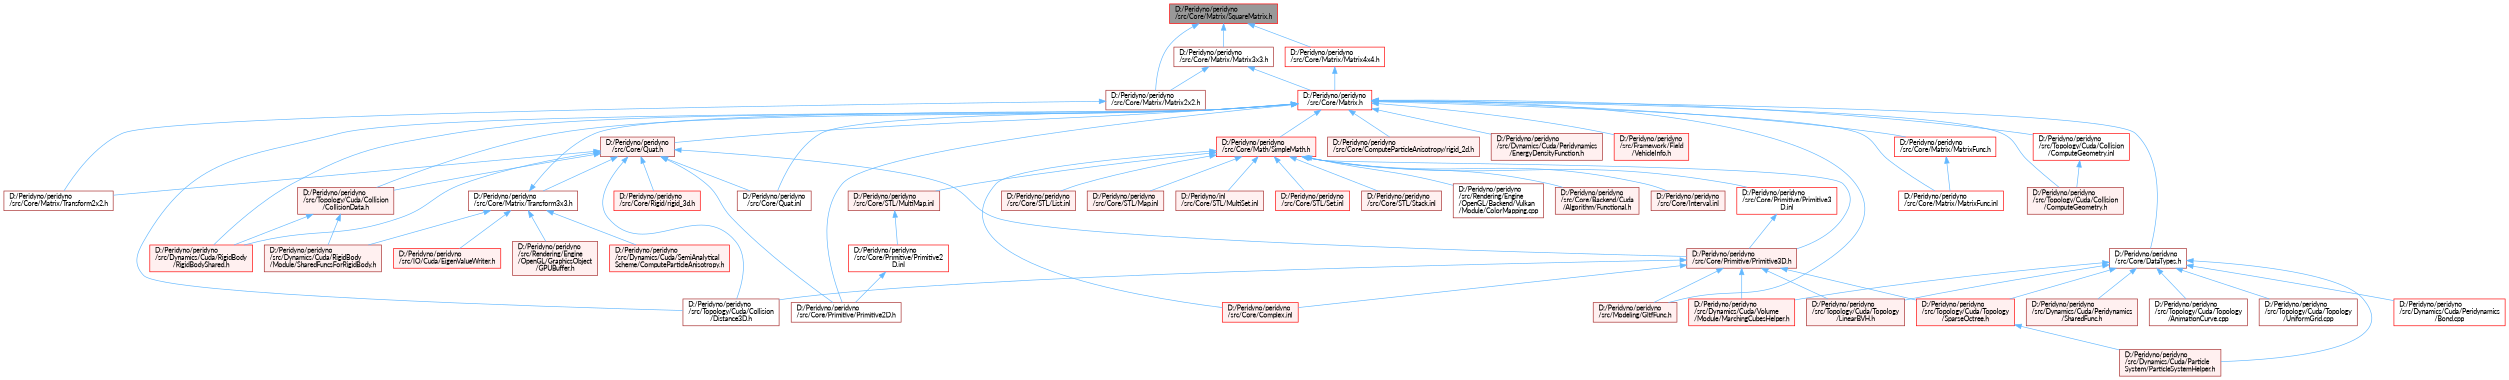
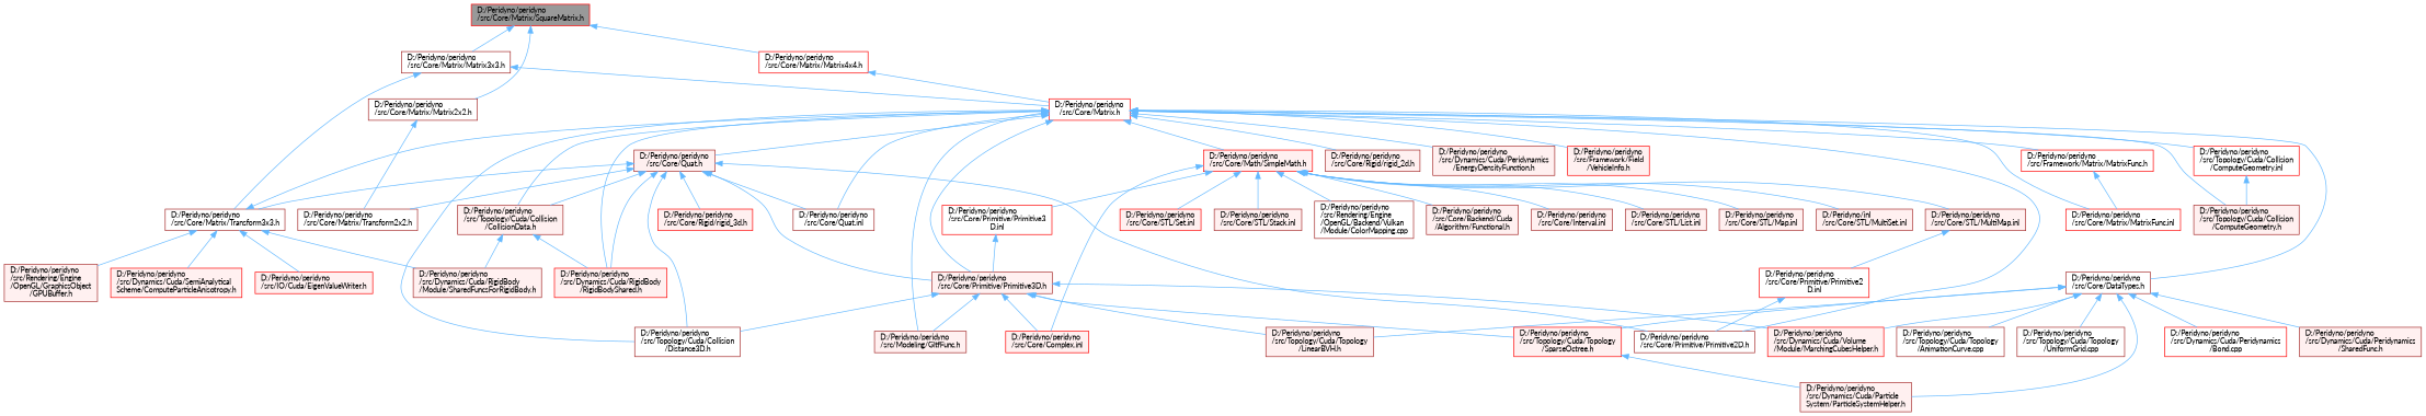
  digraph {
    fontname=Lato
    node [color=brown fillcolor="#FFF0F0" fontname=Lato fontsize=10 shape=box style=filled]
    edge [color=steelblue1 dir=back fontname=Lato fontsize=10 labelfontname=Helvetica labelfontsize=10 style=solid]
    n1 [color=red fillcolor=grey60 fontcolor=black height=0.2 label="D:/Peridyno/peridyno\l/src/Core/Matrix/SquareMatrix.h" width=0.4]
    n2 [fillcolor=white height=0.2 label="D:/Peridyno/peridyno\l/src/Core/Matrix/Matrix2x2.h" width=0.4]
    n3 [fillcolor=white height=0.2 label="D:/Peridyno/peridyno\l/src/Core/Matrix/Matrix3x3.h" width=0.4]
    n4 [color=red fillcolor=white height=0.2 label="D:/Peridyno/peridyno\l/src/Core/Matrix/Matrix4x4.h" width=0.4]
    n5 [fillcolor=white height=0.2 label="D:/Peridyno/peridyno\l/src/Core/Matrix/Transform2x2.h" width=0.4]
    n6 [color=red fillcolor=white height=0.2 label="D:/Peridyno/peridyno\l/src/Core/Matrix.h" width=0.4]
    n7 [fillcolor=white height=0.2 label="D:/Peridyno/peridyno\l/src/Core/Matrix/Transform3x3.h" width=0.4]
    n8 [fillcolor=white height=0.2 label="D:/Peridyno/peridyno\l/src/Core/DataTypes.h" width=0.4]
    n9 [color=red height=0.2 label="D:/Peridyno/peridyno\l/src/Core/Math/SimpleMath.h" width=0.4]
    n10 [fillcolor=white height=0.2 label="D:/Peridyno/peridyno\l/src/Core/Primitive/Primitive2D.h" width=0.4]
    n11 [height=0.2 label="D:/Peridyno/peridyno\l/src/Core/Primitive/Primitive3D.h" width=0.4]
    n12 [height=0.2 label="D:/Peridyno/peridyno\l/src/Modeling/GltfFunc.h" width=0.4]
    n13 [fillcolor=white height=0.2 label="D:/Peridyno/peridyno\l/src/Topology/Cuda/Collision\l/Distance3D.h" width=0.4]
-   n14 [color=red fillcolor=white height=0.2 label="D:/Peridyno/peridyno\l/src/Core/Matrix/MatrixFunc.h" width=0.4]
+   n14 [color=red fillcolor=white height=0.2 label="D:/Peridyno/peridyno\l/src/Framework/Matrix/MatrixFunc.h" width=0.4]
    n15 [color=red fillcolor=white height=0.2 label="D:/Peridyno/peridyno\l/src/Core/Matrix/MatrixFunc.inl" width=0.4]
    n16 [height=0.2 label="D:/Peridyno/peridyno\l/src/Core/Quat.h" width=0.4]
    n17 [color=red height=0.2 label="D:/Peridyno/peridyno\l/src/Dynamics/Cuda/RigidBody\l/RigidBodyShared.h" width=0.4]
    n18 [height=0.2 label="D:/Peridyno/peridyno\l/src/Topology/Cuda/Collision\l/CollisionData.h" width=0.4]
    n19 [fillcolor=white height=0.2 label="D:/Peridyno/peridyno\l/src/Core/Quat.inl" width=0.4]
-   n20 [height=0.2 label="D:/Peridyno/peridyno\l/src/Core/ComputeParticleAnisotropy/rigid_2d.h" width=0.4]
+   n20 [height=0.2 label="D:/Peridyno/peridyno\l/src/Core/Rigid/rigid_2d.h" width=0.4]
    n21 [height=0.2 label="D:/Peridyno/peridyno\l/src/Dynamics/Cuda/Peridynamics\l/EnergyDensityFunction.h" width=0.4]
    n22 [color=red height=0.2 label="D:/Peridyno/peridyno\l/src/Framework/Field\l/VehicleInfo.h" width=0.4]
    n23 [height=0.2 label="D:/Peridyno/peridyno\l/src/Topology/Cuda/Collision\l/ComputeGeometry.h" width=0.4]
    n24 [color=red fillcolor=white height=0.2 label="D:/Peridyno/peridyno\l/src/Topology/Cuda/Collision\l/ComputeGeometry.inl" width=0.4]
    n25 [height=0.2 label="D:/Peridyno/peridyno\l/src/Dynamics/Cuda/Particle\lSystem/ParticleSystemHelper.h" width=0.4]
    n26 [color=red fillcolor=white height=0.2 label="D:/Peridyno/peridyno\l/src/Dynamics/Cuda/Peridynamics\l/Bond.cpp" width=0.4]
    n27 [height=0.2 label="D:/Peridyno/peridyno\l/src/Dynamics/Cuda/Peridynamics\l/SharedFunc.h" width=0.4]
    n28 [color=red height=0.2 label="D:/Peridyno/peridyno\l/src/Dynamics/Cuda/Volume\l/Module/MarchingCubesHelper.h" width=0.4]
    n29 [fillcolor=white height=0.2 label="D:/Peridyno/peridyno\l/src/Topology/Cuda/Topology\l/AnimationCurve.cpp" width=0.4]
    n30 [height=0.2 label="D:/Peridyno/peridyno\l/src/Topology/Cuda/Topology\l/LinearBVH.h" width=0.4]
    n31 [color=red height=0.2 label="D:/Peridyno/peridyno\l/src/Topology/Cuda/Topology\l/SparseOctree.h" width=0.4]
    n32 [fillcolor=white height=0.2 label="D:/Peridyno/peridyno\l/src/Topology/Cuda/Topology\l/UniformGrid.cpp" width=0.4]
    n33 [height=0.2 label="D:/Peridyno/peridyno\l/src/Core/Backend/Cuda\l/Algorithm/Functional.h" width=0.4]
    n34 [color=red height=0.2 label="D:/Peridyno/peridyno\l/src/Core/Complex.inl" width=0.4]
    n35 [height=0.2 label="D:/Peridyno/peridyno\l/src/Core/Interval.inl" width=0.4]
    n36 [color=red fillcolor=white height=0.2 label="D:/Peridyno/peridyno\l/src/Core/Primitive/Primitive3\lD.inl" width=0.4]
    n37 [height=0.2 label="D:/Peridyno/peridyno\l/src/Core/STL/List.inl" width=0.4]
    n38 [height=0.2 label="D:/Peridyno/peridyno\l/src/Core/STL/Map.inl" width=0.4]
    n39 [height=0.2 label="D:/Peridyno/peridyno\l/src/Core/STL/MultiMap.inl" width=0.4]
    n40 [height=0.2 label="D:/Peridyno/inl\l/src/Core/STL/MultiSet.inl" width=0.4]
    n41 [color=red height=0.2 label="D:/Peridyno/peridyno\l/src/Core/STL/Set.inl" width=0.4]
    n42 [height=0.2 label="D:/Peridyno/peridyno\l/src/Core/STL/Stack.inl" width=0.4]
    n43 [fillcolor=white height=0.2 label="D:/Peridyno/peridyno\l/src/Rendering/Engine\l/OpenGL/Backend/Vulkan\l/Module/ColorMapping.cpp" width=0.4]
    n44 [color=red height=0.2 label="D:/Peridyno/peridyno\l/src/Core/Rigid/rigid_3d.h" width=0.4]
    n45 [height=0.2 label="D:/Peridyno/peridyno\l/src/Dynamics/Cuda/RigidBody\l/Module/SharedFuncsForRigidBody.h" width=0.4]
    n46 [color=red fillcolor=white height=0.2 label="D:/Peridyno/peridyno\l/src/Core/Primitive/Primitive2\lD.inl" width=0.4]
    n47 [color=red height=0.2 label="D:/Peridyno/peridyno\l/src/Dynamics/Cuda/SemiAnalytical\lScheme/ComputeParticleAnisotropy.h" width=0.4]
    n48 [color=red height=0.2 label="D:/Peridyno/peridyno\l/src/IO/Cuda/EigenValueWriter.h" width=0.4]
    n49 [height=0.2 label="D:/Peridyno/peridyno\l/src/Rendering/Engine\l/OpenGL/GraphicsObject\l/GPUBuffer.h" width=0.4]
    n1 -> n2
    n1 -> n3
    n1 -> n4
    n2 -> n5
    n3 -> n6
-   n3 -> n2
+   n3 -> n7
    n4 -> n6
    n6 -> n8
    n6 -> n9
    n6 -> n10
-   n9 -> n11
+   n6 -> n11
    n6 -> n12
    n6 -> n13
    n6 -> n14
    n6 -> n15
    n6 -> n16
    n6 -> n17
    n6 -> n18
    n6 -> n19
    n6 -> n20
    n6 -> n21
    n6 -> n22
    n6 -> n23
    n6 -> n24
    n7 -> n6
    n7 -> n45
    n7 -> n47
    n7 -> n48
    n7 -> n49
    n8 -> n25
    n8 -> n26
    n8 -> n27
    n8 -> n28
    n8 -> n29
    n8 -> n30
    n8 -> n31
    n8 -> n32
    n9 -> n33
    n9 -> n34
    n9 -> n35
    n9 -> n36
    n9 -> n37
    n9 -> n38
    n9 -> n39
    n9 -> n40
    n9 -> n41
    n9 -> n42
    n9 -> n43
    n11 -> n12
    n11 -> n13
    n11 -> n28
    n11 -> n30
    n11 -> n31
    n11 -> n34
    n14 -> n15
    n16 -> n5
    n16 -> n7
    n16 -> n10
    n16 -> n11
    n16 -> n13
    n16 -> n17
    n16 -> n18
    n16 -> n19
    n16 -> n44
    n18 -> n17
    n18 -> n45
    n24 -> n23
    n31 -> n25
    n36 -> n11
    n39 -> n46
    n46 -> n10
  }
